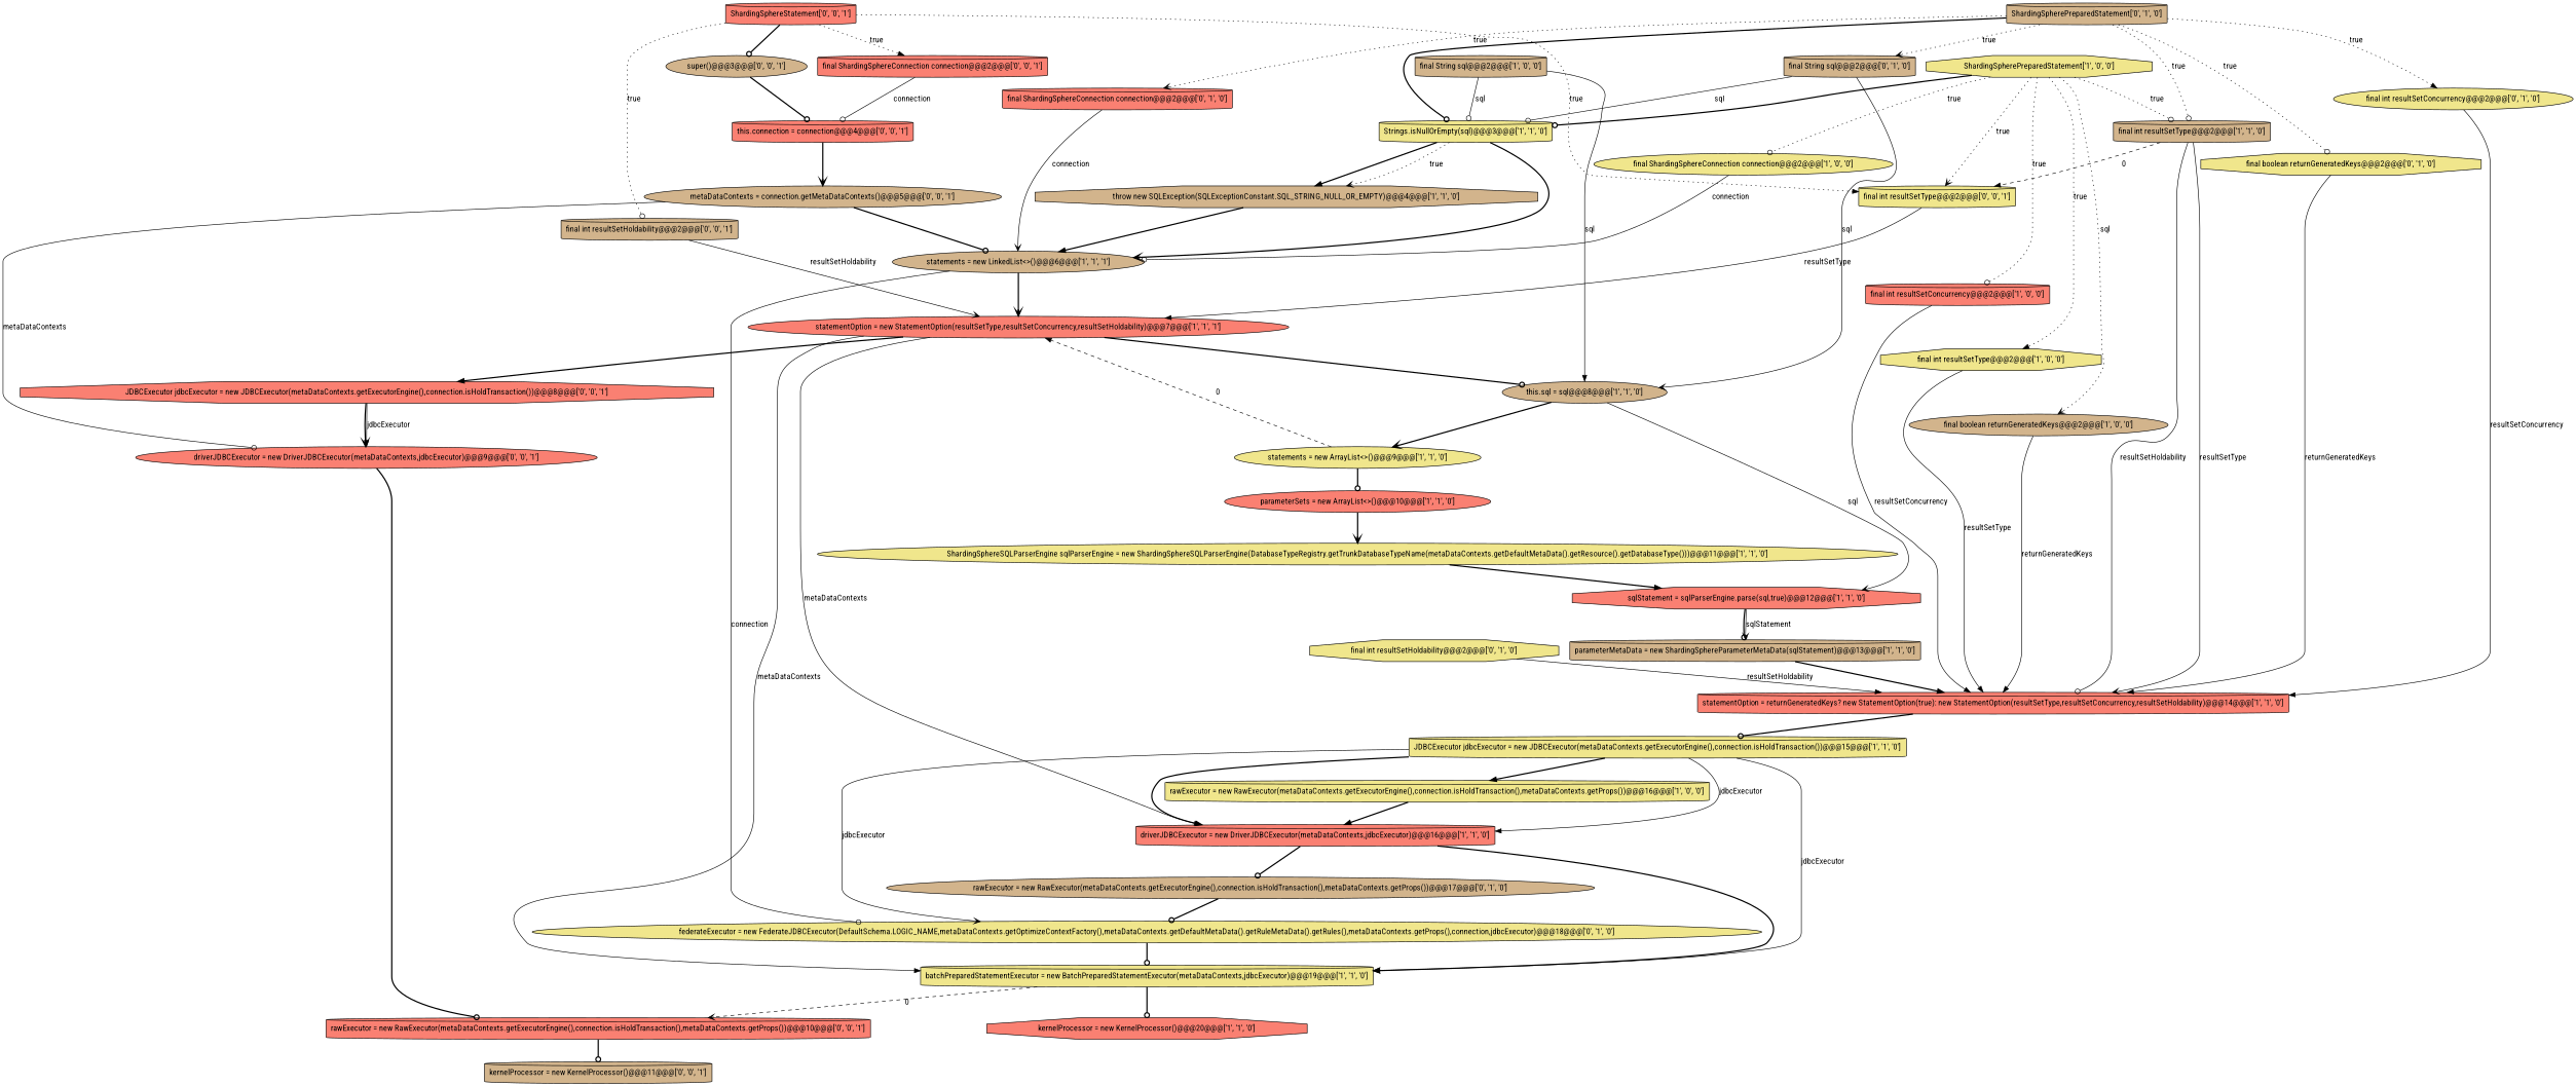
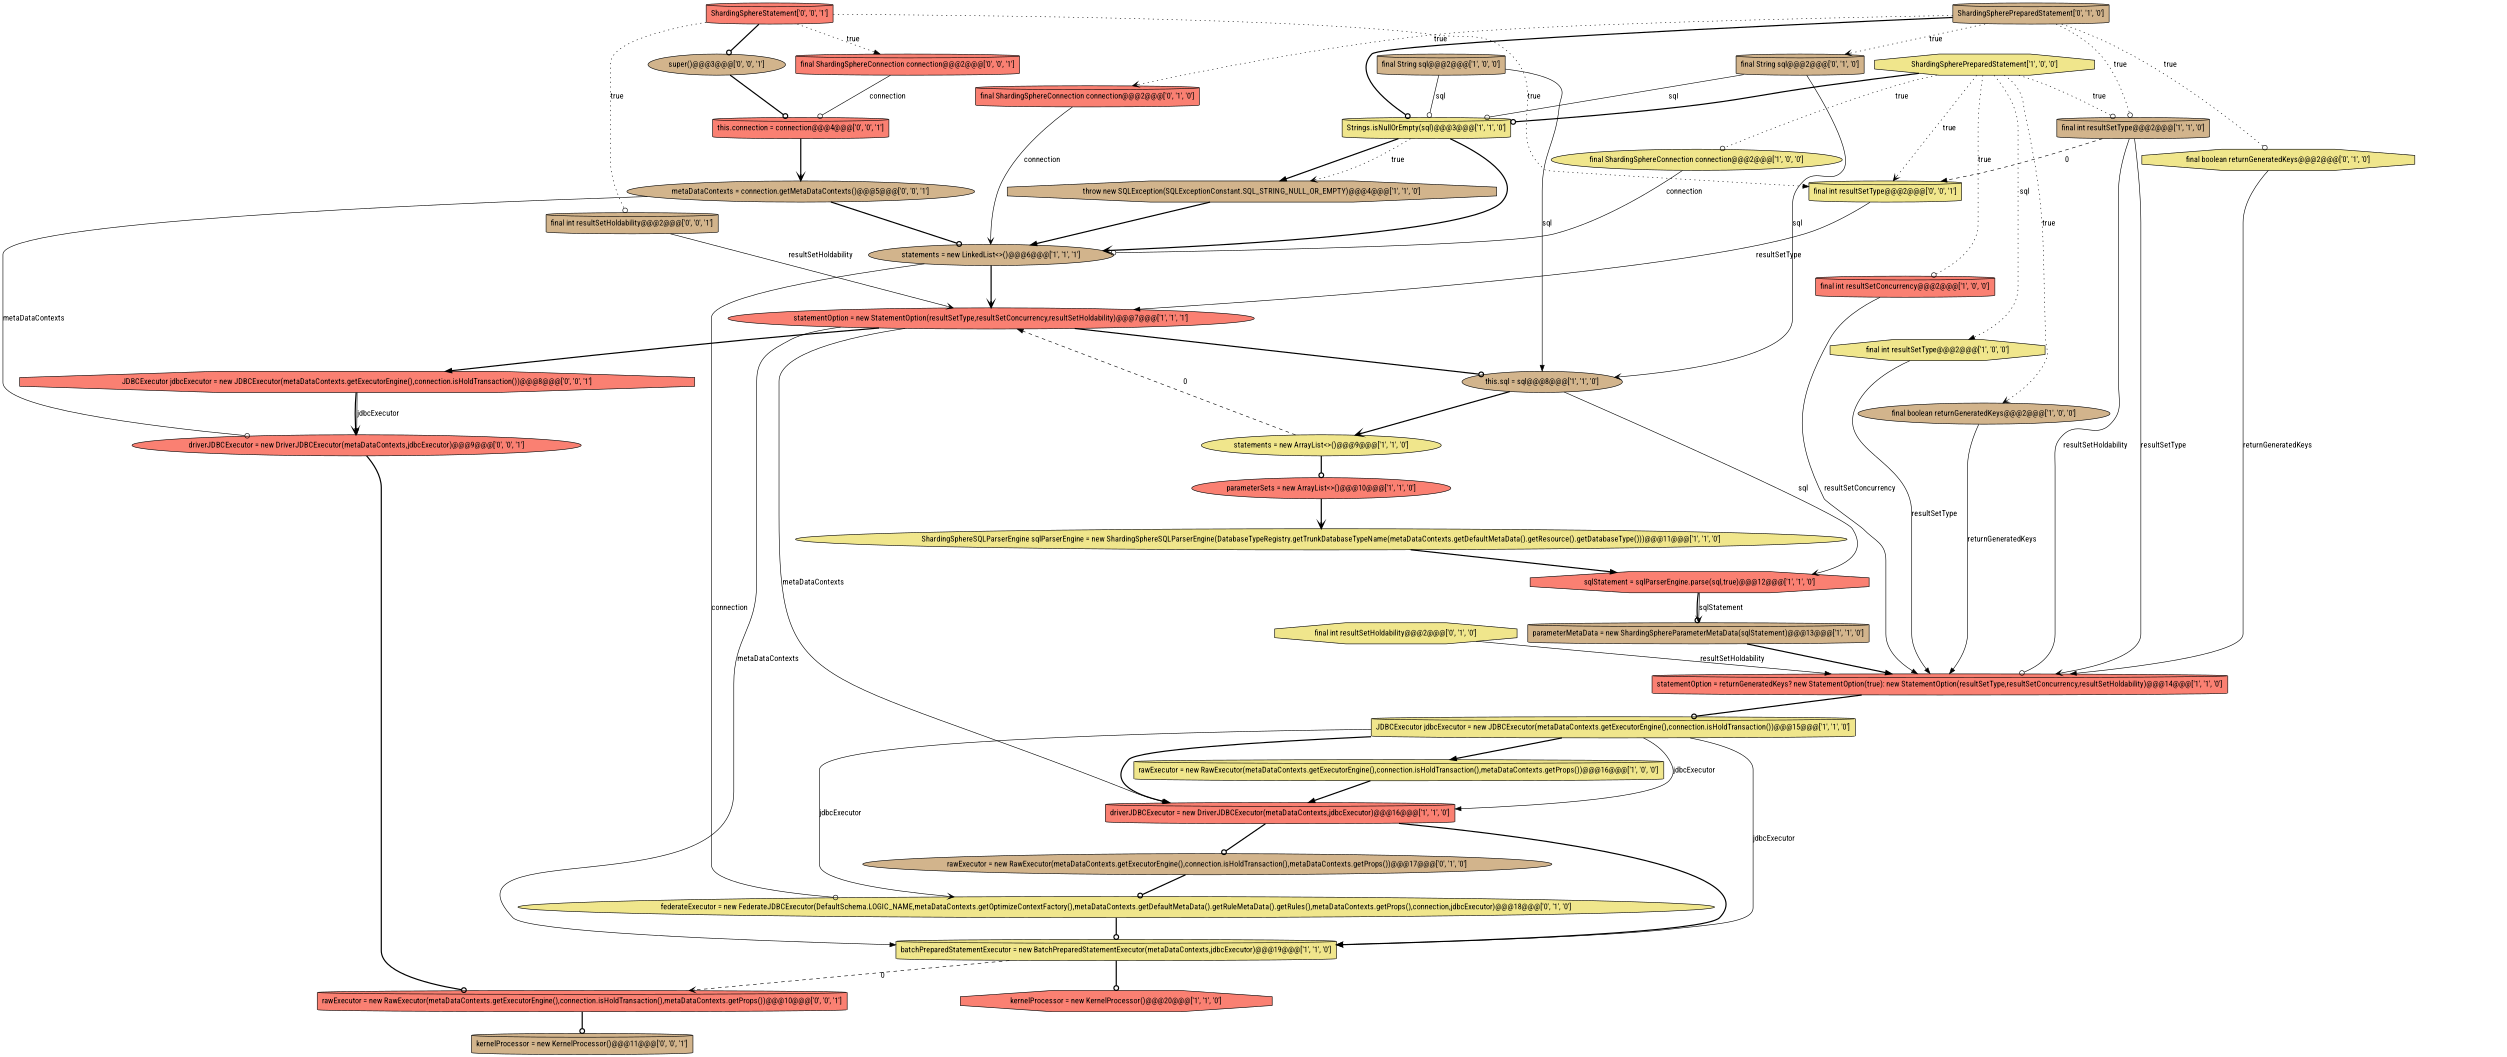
  digraph {
    fontname="Roboto Condensed"
    node [fillcolor=khaki fontname="Roboto Condensed" shape=cylinder style=filled]
    edge [arrowhead=odot fontname="Roboto Condensed" style=bold]
    n1 [label="final int resultSetType@@@2@@@['0', '0', '1']"]
    n2 [fillcolor=salmon label="statementOption = new StatementOption(resultSetType,resultSetConcurrency,resultSetHoldability)@@@7@@@['1', '1', '1']" shape=ellipse]
    n3 [fillcolor=salmon label="JDBCExecutor jdbcExecutor = new JDBCExecutor(metaDataContexts.getExecutorEngine(),connection.isHoldTransaction())@@@8@@@['0', '0', '1']" shape=octagon]
    n4 [fillcolor=salmon label="driverJDBCExecutor = new DriverJDBCExecutor(metaDataContexts,jdbcExecutor)@@@16@@@['1', '1', '0']"]
    n5 [label="batchPreparedStatementExecutor = new BatchPreparedStatementExecutor(metaDataContexts,jdbcExecutor)@@@19@@@['1', '1', '0']"]
    n6 [fillcolor=tan label="this.sql = sql@@@8@@@['1', '1', '0']" shape=ellipse]
    n7 [fillcolor=salmon label="statementOption = returnGeneratedKeys? new StatementOption(true): new StatementOption(resultSetType,resultSetConcurrency,resultSetHoldability)@@@14@@@['1', '1', '0']"]
    n8 [label="JDBCExecutor jdbcExecutor = new JDBCExecutor(metaDataContexts.getExecutorEngine(),connection.isHoldTransaction())@@@15@@@['1', '1', '0']"]
    n9 [label="rawExecutor = new RawExecutor(metaDataContexts.getExecutorEngine(),connection.isHoldTransaction(),metaDataContexts.getProps())@@@16@@@['1', '0', '0']"]
    n10 [label="federateExecutor = new FederateJDBCExecutor(DefaultSchema.LOGIC_NAME,metaDataContexts.getOptimizeContextFactory(),metaDataContexts.getDefaultMetaData().getRuleMetaData().getRules(),metaDataContexts.getProps(),connection,jdbcExecutor)@@@18@@@['0', '1', '0']" shape=ellipse]
    n11 [fillcolor=salmon label="final int resultSetConcurrency@@@2@@@['1', '0', '0']"]
    n12 [fillcolor=salmon label="kernelProcessor = new KernelProcessor()@@@20@@@['1', '1', '0']" shape=octagon]
    n13 [fillcolor=salmon label="driverJDBCExecutor = new DriverJDBCExecutor(metaDataContexts,jdbcExecutor)@@@9@@@['0', '0', '1']" shape=ellipse]
    n14 [fillcolor=salmon label="rawExecutor = new RawExecutor(metaDataContexts.getExecutorEngine(),connection.isHoldTransaction(),metaDataContexts.getProps())@@@10@@@['0', '0', '1']"]
    n15 [label="ShardingSpherePreparedStatement['1', '0', '0']" shape=octagon]
    n16 [label="final int resultSetType@@@2@@@['1', '0', '0']" shape=octagon]
    n17 [label="final ShardingSphereConnection connection@@@2@@@['1', '0', '0']" shape=ellipse]
    n18 [fillcolor=tan label="final int resultSetType@@@2@@@['1', '1', '0']"]
    n19 [fillcolor=tan label="final boolean returnGeneratedKeys@@@2@@@['1', '0', '0']" shape=ellipse]
    n20 [label="Strings.isNullOrEmpty(sql)@@@3@@@['1', '1', '0']"]
    n21 [fillcolor=tan label="statements = new LinkedList<>()@@@6@@@['1', '1', '1']" shape=ellipse]
    n22 [fillcolor=tan label="final String sql@@@2@@@['1', '0', '0']"]
    n23 [fillcolor=tan label="throw new SQLException(SQLExceptionConstant.SQL_STRING_NULL_OR_EMPTY)@@@4@@@['1', '1', '0']" shape=octagon]
    n24 [fillcolor=tan label="kernelProcessor = new KernelProcessor()@@@11@@@['0', '0', '1']"]
    n25 [fillcolor=tan label="rawExecutor = new RawExecutor(metaDataContexts.getExecutorEngine(),connection.isHoldTransaction(),metaDataContexts.getProps())@@@17@@@['0', '1', '0']" shape=ellipse]
    n26 [label="ShardingSphereSQLParserEngine sqlParserEngine = new ShardingSphereSQLParserEngine(DatabaseTypeRegistry.getTrunkDatabaseTypeName(metaDataContexts.getDefaultMetaData().getResource().getDatabaseType()))@@@11@@@['1', '1', '0']" shape=ellipse]
    n27 [fillcolor=salmon label="sqlStatement = sqlParserEngine.parse(sql,true)@@@12@@@['1', '1', '0']" shape=octagon]
    n28 [fillcolor=tan label="parameterMetaData = new ShardingSphereParameterMetaData(sqlStatement)@@@13@@@['1', '1', '0']"]
    n29 [label="statements = new ArrayList<>()@@@9@@@['1', '1', '0']" shape=ellipse]
    n30 [fillcolor=salmon label="parameterSets = new ArrayList<>()@@@10@@@['1', '1', '0']" shape=ellipse]
    n31 [fillcolor=tan label="final String sql@@@2@@@['0', '1', '0']"]
    n32 [fillcolor=tan label="final int resultSetHoldability@@@2@@@['0', '0', '1']"]
    n33 [label="final int resultSetHoldability@@@2@@@['0', '1', '0']" shape=octagon]
    n34 [fillcolor=salmon label="final ShardingSphereConnection connection@@@2@@@['0', '0', '1']"]
    n35 [fillcolor=salmon label="this.connection = connection@@@4@@@['0', '0', '1']"]
    n36 [fillcolor=tan label="metaDataContexts = connection.getMetaDataContexts()@@@5@@@['0', '0', '1']" shape=ellipse]
    n37 [fillcolor=salmon label="ShardingSphereStatement['0', '0', '1']"]
    n38 [fillcolor=tan label="super()@@@3@@@['0', '0', '1']" shape=ellipse]
-   n39 [label="final int resultSetConcurrency@@@2@@@['0', '1', '0']" shape=ellipse]
    n40 [label="final boolean returnGeneratedKeys@@@2@@@['0', '1', '0']" shape=octagon]
    n41 [fillcolor=tan label="ShardingSpherePreparedStatement['0', '1', '0']"]
    n42 [fillcolor=salmon label="final ShardingSphereConnection connection@@@2@@@['0', '1', '0']"]
    n1 -> n2 [arrowhead=normal label=resultSetType style=solid]
    n2 -> n3 [arrowhead=normal]
    n2 -> n4 [arrowhead=normal label=metaDataContexts style=solid]
    n2 -> n5 [arrowhead=normal label=metaDataContexts style=solid]
    n2 -> n6
    n3 -> n13 [arrowhead=normal label=jdbcExecutor style=solid]
    n3 -> n13 [arrowhead=vee]
    n4 -> n5 [arrowhead=normal]
    n4 -> n25
    n5 -> n12
    n5 -> n14 [arrowhead=vee label=0 style=dashed]
    n6 -> n27 [arrowhead=vee label=sql style=solid]
    n6 -> n29 [arrowhead=vee]
    n7 -> n8
    n8 -> n4 [arrowhead=normal label=jdbcExecutor style=solid]
    n8 -> n4 [arrowhead=normal]
    n8 -> n5 [arrowhead=vee label=jdbcExecutor style=solid]
    n8 -> n9 [arrowhead=normal]
    n8 -> n10 [arrowhead=vee label=jdbcExecutor style=solid]
    n9 -> n4 [arrowhead=normal]
    n10 -> n5
    n11 -> n7 [arrowhead=normal label=resultSetConcurrency style=solid]
    n13 -> n14
    n14 -> n24
    n15 -> n1 [arrowhead=vee label=true style=dotted]
    n15 -> n11 [label=true style=dotted]
-   n15 -> n16 [arrowhead=normal label=true style=dotted]
+   n15 -> n16 [arrowhead=normal label=sql style=dotted]
    n15 -> n17 [label=true style=dotted]
    n15 -> n18 [label=true style=dotted]
-   n15 -> n19 [arrowhead=vee label=sql style=dotted]
+   n15 -> n19 [arrowhead=vee label=true style=dotted]
    n15 -> n20
    n16 -> n7 [arrowhead=normal label=resultSetType style=solid]
    n17 -> n21 [label=connection style=solid]
    n18 -> n1 [arrowhead=normal label=0 style=dashed]
    n18 -> n7 [arrowhead=vee label=resultSetType style=solid]
    n18 -> n7 [label=resultSetHoldability style=solid]
    n19 -> n7 [arrowhead=normal label=returnGeneratedKeys style=solid]
    n20 -> n21 [arrowhead=vee]
    n20 -> n23 [arrowhead=normal]
    n20 -> n23 [arrowhead=vee label=true style=dotted]
    n21 -> n2 [arrowhead=vee]
    n21 -> n10 [label=connection style=solid]
    n22 -> n6 [arrowhead=normal label=sql style=solid]
    n22 -> n20 [label=sql style=solid]
    n23 -> n21 [arrowhead=normal]
    n25 -> n10
    n26 -> n27 [arrowhead=normal]
    n27 -> n28 [arrowhead=vee label=sqlStatement style=solid]
    n27 -> n28
    n28 -> n7 [arrowhead=normal]
    n29 -> n2 [arrowhead=normal label=0 style=dashed]
    n29 -> n30
    n30 -> n26 [arrowhead=vee]
    n31 -> n6 [arrowhead=vee label=sql style=solid]
    n31 -> n20 [label=sql style=solid]
    n32 -> n2 [arrowhead=vee label=resultSetHoldability style=solid]
    n33 -> n7 [arrowhead=normal label=resultSetHoldability style=solid]
    n34 -> n35 [label=connection style=solid]
    n35 -> n36 [arrowhead=vee]
    n36 -> n13 [label=metaDataContexts style=solid]
    n36 -> n21
    n37 -> n1 [arrowhead=normal label=true style=dotted]
    n37 -> n32 [label=true style=dotted]
    n37 -> n34 [arrowhead=normal label=true style=dotted]
    n37 -> n38
    n38 -> n35
-   n39 -> n7 [arrowhead=normal label=resultSetConcurrency style=solid]
    n40 -> n7 [arrowhead=normal label=returnGeneratedKeys style=solid]
    n41 -> n18 [label=true style=dotted]
    n41 -> n20
    n41 -> n31 [arrowhead=vee label=true style=dotted]
-   n41 -> n39 [arrowhead=normal label=true style=dotted]
    n41 -> n40 [label=true style=dotted]
    n41 -> n42 [arrowhead=vee label=true style=dotted]
    n42 -> n21 [arrowhead=vee label=connection style=solid]
  }
